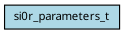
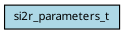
  digraph {
    rankdir=LR
    fontname="Noto Sans"
-   n1 [color=black fillcolor=lightblue fontname="Noto Sans" fontsize=10 height=0.2 label=si0r_parameters_t shape=record style=filled width=0.4]
+   n1 [color=black fillcolor=lightblue fontname="Noto Sans" fontsize=10 height=0.2 label=si2r_parameters_t shape=record style=filled width=0.4]
  }
